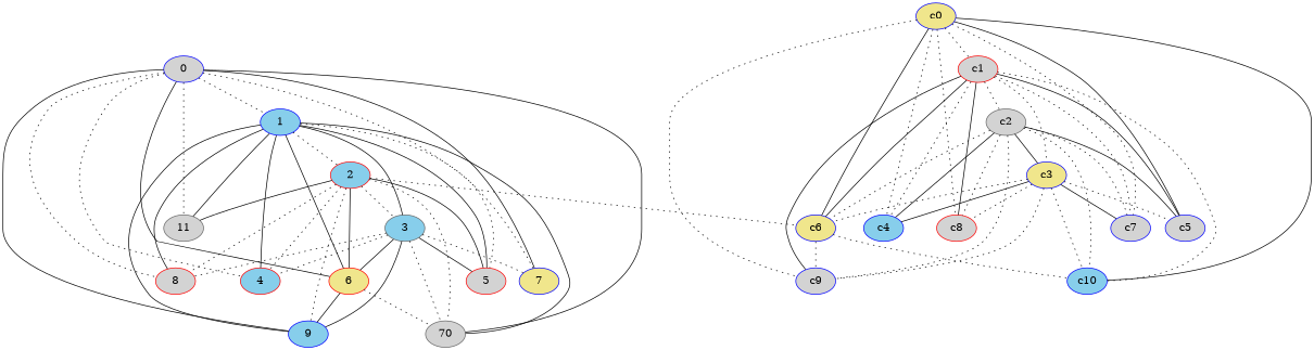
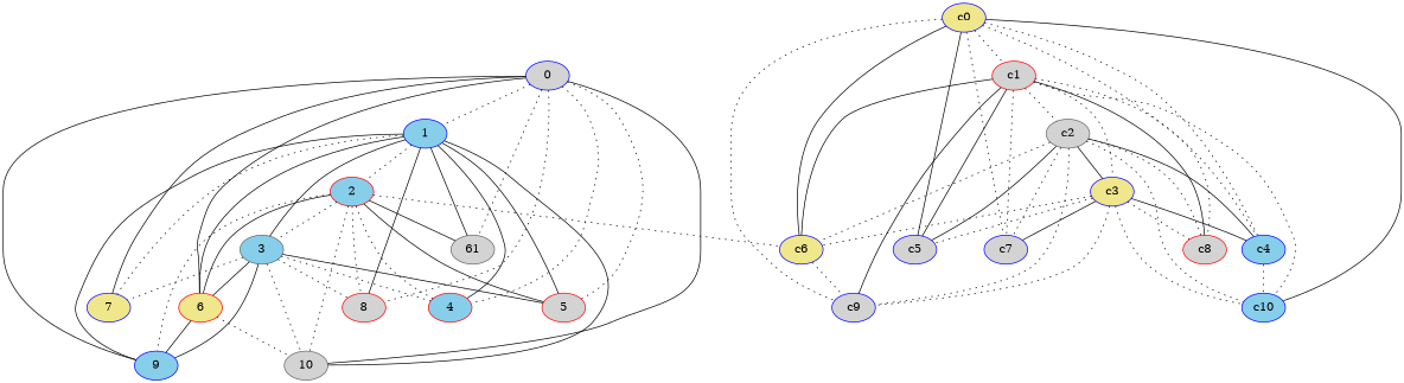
  graph {
    node [color=blue fillcolor=lightgrey style=filled]
    edge [style=dotted]
    n1 [label=0]
    n2 [fillcolor=skyblue label=1]
    n3 [color=red fillcolor=skyblue label=4]
    n4 [color=red label=5]
    n5 [color=red fillcolor=khaki label=6]
    n6 [fillcolor=khaki label=7]
    n7 [color=red label=8]
    n8 [fillcolor=skyblue label=9]
-   n9 [color=gray40 label=70]
-   n10 [color=gray40 label=11]
+   n9 [color=gray40 label=10]
+   n10 [color=gray40 label=61]
    n11 [color=red fillcolor=skyblue label=2]
    n12 [color=gray40 fillcolor=skyblue label=3]
    c6 [fillcolor=khaki]
    c0 [fillcolor=khaki]
    c1 [color=red]
    c4 [fillcolor=skyblue]
    c5
    c7
    c8 [color=red]
    c9
    c10 [fillcolor=skyblue]
    c2 [color=gray40]
    c3 [fillcolor=khaki]
    n1 -- n2
    n1 -- n3
    n1 -- n4
    n1 -- n5 [style=solid]
    n1 -- n6 [style=solid]
    n1 -- n7
    n1 -- n8 [style=solid]
    n1 -- n9 [style=solid]
    n1 -- n10
    n2 -- n3 [style=solid]
    n2 -- n4 [style=solid]
    n2 -- n5 [style=solid]
    n2 -- n6
    n2 -- n7 [style=solid]
    n2 -- n8 [style=solid]
    n2 -- n9 [style=solid]
    n2 -- n10 [style=solid]
    n2 -- n11
    n2 -- n12 [style=solid]
    n5 -- n8 [style=solid]
    n5 -- n9
    n11 -- n3
    n11 -- n4 [style=solid]
    n11 -- n5 [style=solid]
    n11 -- n7
    n11 -- n8
    n11 -- n9
    n11 -- n10 [style=solid]
    n11 -- n12
    n11 -- c6
    n12 -- n3
    n12 -- n4 [style=solid]
    n12 -- n5 [style=solid]
    n12 -- n6
    n12 -- n7
    n12 -- n8 [style=solid]
    n12 -- n9
    c6 -- c9
-   c6 -- c10
+   c4 -- c10
    c0 -- c6 [style=solid]
    c0 -- c1
    c0 -- c4
    c0 -- c5 [style=solid]
    c0 -- c7
    c0 -- c8
    c0 -- c9
    c0 -- c10 [style=solid]
    c1 -- c6 [style=solid]
    c1 -- c4
    c1 -- c5 [style=solid]
    c1 -- c7
    c1 -- c8 [style=solid]
    c1 -- c9 [style=solid]
    c1 -- c10
    c1 -- c2
    c1 -- c3
    c2 -- c6
    c2 -- c4 [style=solid]
    c2 -- c5 [style=solid]
    c2 -- c7
    c2 -- c8
    c2 -- c9
    c2 -- c10
    c2 -- c3 [style=solid]
    c3 -- c6
    c3 -- c4 [style=solid]
    c3 -- c5
    c3 -- c7 [style=solid]
    c3 -- c8
    c3 -- c9
    c3 -- c10
  }
